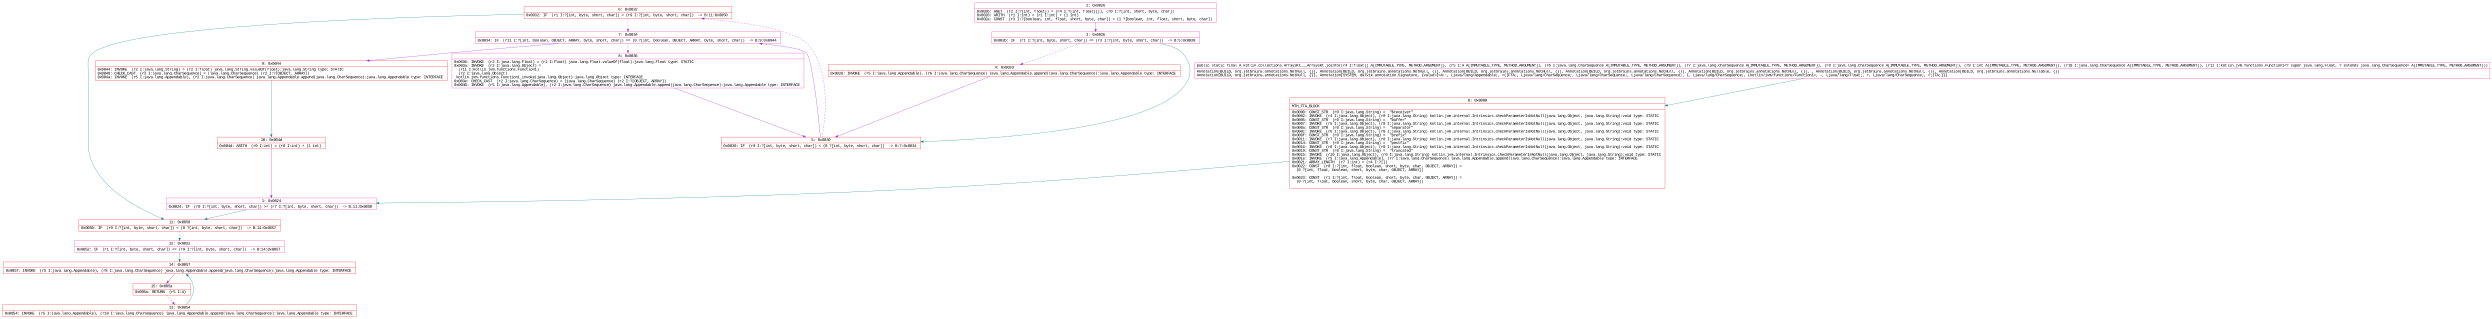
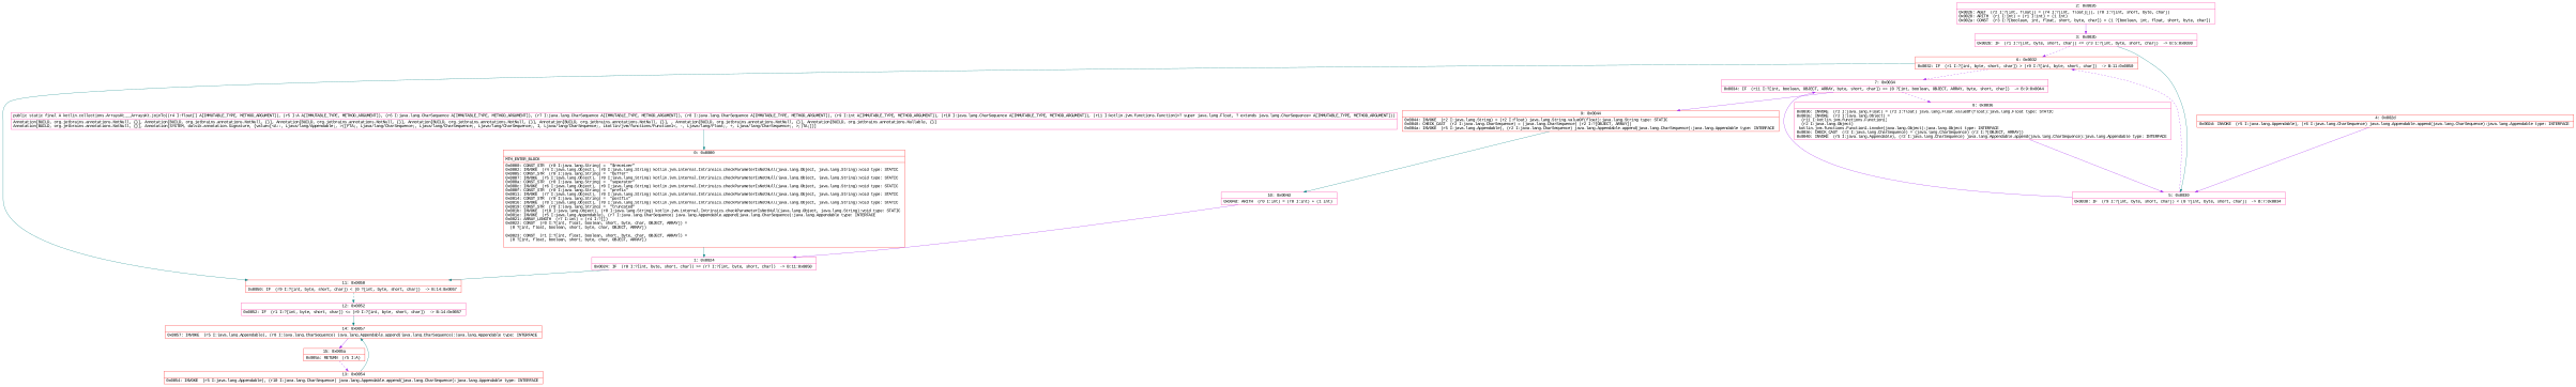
  digraph {
    fontname="Liberation Mono"
    node [color=deeppink fontname="Liberation Mono" shape=record]
    edge [color=purple fontname="Liberation Mono"]
-   n1 [color=red label="{0\:\ 0x0000|MTH_FTA_BLOCK\l|0x0000: CONST_STR  (r0 I:java.lang.String) =  \"$receiver\" \l0x0002: INVOKE  (r4 I:java.lang.Object), (r0 I:java.lang.String) kotlin.jvm.internal.Intrinsics.checkParameterIsNotNull(java.lang.Object, java.lang.String):void type: STATIC \l0x0005: CONST_STR  (r0 I:java.lang.String) =  \"buffer\" \l0x0007: INVOKE  (r5 I:java.lang.Object), (r0 I:java.lang.String) kotlin.jvm.internal.Intrinsics.checkParameterIsNotNull(java.lang.Object, java.lang.String):void type: STATIC \l0x000a: CONST_STR  (r0 I:java.lang.String) =  \"separator\" \l0x000c: INVOKE  (r6 I:java.lang.Object), (r0 I:java.lang.String) kotlin.jvm.internal.Intrinsics.checkParameterIsNotNull(java.lang.Object, java.lang.String):void type: STATIC \l0x000f: CONST_STR  (r0 I:java.lang.String) =  \"prefix\" \l0x0011: INVOKE  (r7 I:java.lang.Object), (r0 I:java.lang.String) kotlin.jvm.internal.Intrinsics.checkParameterIsNotNull(java.lang.Object, java.lang.String):void type: STATIC \l0x0014: CONST_STR  (r0 I:java.lang.String) =  \"postfix\" \l0x0016: INVOKE  (r8 I:java.lang.Object), (r0 I:java.lang.String) kotlin.jvm.internal.Intrinsics.checkParameterIsNotNull(java.lang.Object, java.lang.String):void type: STATIC \l0x0019: CONST_STR  (r0 I:java.lang.String) =  \"truncated\" \l0x001b: INVOKE  (r10 I:java.lang.Object), (r0 I:java.lang.String) kotlin.jvm.internal.Intrinsics.checkParameterIsNotNull(java.lang.Object, java.lang.String):void type: STATIC \l0x001e: INVOKE  (r5 I:java.lang.Appendable), (r7 I:java.lang.CharSequence) java.lang.Appendable.append(java.lang.CharSequence):java.lang.Appendable type: INTERFACE \l0x0021: ARRAY_LENGTH  (r7 I:int) = (r4 I:?[]) \l0x0022: CONST  (r0 I:?[int, float, boolean, short, byte, char, OBJECT, ARRAY]) = \l  (0 ?[int, float, boolean, short, byte, char, OBJECT, ARRAY])\l \l0x0023: CONST  (r1 I:?[int, float, boolean, short, byte, char, OBJECT, ARRAY]) = \l  (0 ?[int, float, boolean, short, byte, char, OBJECT, ARRAY])\l \l}"]
+   n1 [color=red label="{0\:\ 0x0000|MTH_ENTER_BLOCK\l|0x0000: CONST_STR  (r0 I:java.lang.String) =  \"$receiver\" \l0x0002: INVOKE  (r4 I:java.lang.Object), (r0 I:java.lang.String) kotlin.jvm.internal.Intrinsics.checkParameterIsNotNull(java.lang.Object, java.lang.String):void type: STATIC \l0x0005: CONST_STR  (r0 I:java.lang.String) =  \"buffer\" \l0x0007: INVOKE  (r5 I:java.lang.Object), (r0 I:java.lang.String) kotlin.jvm.internal.Intrinsics.checkParameterIsNotNull(java.lang.Object, java.lang.String):void type: STATIC \l0x000a: CONST_STR  (r0 I:java.lang.String) =  \"separator\" \l0x000c: INVOKE  (r6 I:java.lang.Object), (r0 I:java.lang.String) kotlin.jvm.internal.Intrinsics.checkParameterIsNotNull(java.lang.Object, java.lang.String):void type: STATIC \l0x000f: CONST_STR  (r0 I:java.lang.String) =  \"prefix\" \l0x0011: INVOKE  (r7 I:java.lang.Object), (r0 I:java.lang.String) kotlin.jvm.internal.Intrinsics.checkParameterIsNotNull(java.lang.Object, java.lang.String):void type: STATIC \l0x0014: CONST_STR  (r0 I:java.lang.String) =  \"postfix\" \l0x0016: INVOKE  (r8 I:java.lang.Object), (r0 I:java.lang.String) kotlin.jvm.internal.Intrinsics.checkParameterIsNotNull(java.lang.Object, java.lang.String):void type: STATIC \l0x0019: CONST_STR  (r0 I:java.lang.String) =  \"truncated\" \l0x001b: INVOKE  (r10 I:java.lang.Object), (r0 I:java.lang.String) kotlin.jvm.internal.Intrinsics.checkParameterIsNotNull(java.lang.Object, java.lang.String):void type: STATIC \l0x001e: INVOKE  (r5 I:java.lang.Appendable), (r7 I:java.lang.CharSequence) java.lang.Appendable.append(java.lang.CharSequence):java.lang.Appendable type: INTERFACE \l0x0021: ARRAY_LENGTH  (r7 I:int) = (r4 I:?[]) \l0x0022: CONST  (r0 I:?[int, float, boolean, short, byte, char, OBJECT, ARRAY]) = \l  (0 ?[int, float, boolean, short, byte, char, OBJECT, ARRAY])\l \l0x0023: CONST  (r1 I:?[int, float, boolean, short, byte, char, OBJECT, ARRAY]) = \l  (0 ?[int, float, boolean, short, byte, char, OBJECT, ARRAY])\l \l}"]
    n2 [label="{1\:\ 0x0024|0x0024: IF  (r0 I:?[int, byte, short, char]) \>= (r7 I:?[int, byte, short, char])  \-\> B:11:0x0050 \l}"]
    n3 [color=red label="{11\:\ 0x0050|0x0050: IF  (r9 I:?[int, byte, short, char]) \< (0 ?[int, byte, short, char])  \-\> B:14:0x0057 \l}"]
    n4 [label="{2\:\ 0x0026|0x0026: AGET  (r2 I:?[int, float]) = (r4 I:?[int, float][]), (r0 I:?[int, short, byte, char]) \l0x0028: ARITH  (r1 I:int) = (r1 I:int) + (1 int) \l0x002a: CONST  (r3 I:?[boolean, int, float, short, byte, char]) = (1 ?[boolean, int, float, short, byte, char]) \l}"]
    n5 [label="{3\:\ 0x002b|0x002b: IF  (r1 I:?[int, byte, short, char]) \<= (r3 I:?[int, byte, short, char])  \-\> B:5:0x0030 \l}"]
    n6 [label="{12\:\ 0x0052|0x0052: IF  (r1 I:?[int, byte, short, char]) \<= (r9 I:?[int, byte, short, char])  \-\> B:14:0x0057 \l}"]
    n7 [color=red label="{4\:\ 0x002d|0x002d: INVOKE  (r5 I:java.lang.Appendable), (r6 I:java.lang.CharSequence) java.lang.Appendable.append(java.lang.CharSequence):java.lang.Appendable type: INTERFACE \l}"]
-   n8 [color=red label="{5\:\ 0x0030|0x0030: IF  (r9 I:?[int, byte, short, char]) \< (0 ?[int, byte, short, char])  \-\> B:7:0x0034 \l}"]
+   n8 [label="{5\:\ 0x0030|0x0030: IF  (r9 I:?[int, byte, short, char]) \< (0 ?[int, byte, short, char])  \-\> B:7:0x0034 \l}"]
    n9 [color=red label="{6\:\ 0x0032|0x0032: IF  (r1 I:?[int, byte, short, char]) \> (r9 I:?[int, byte, short, char])  \-\> B:11:0x0050 \l}"]
    n10 [label="{7\:\ 0x0034|0x0034: IF  (r11 I:?[int, boolean, OBJECT, ARRAY, byte, short, char]) == (0 ?[int, boolean, OBJECT, ARRAY, byte, short, char])  \-\> B:9:0x0044 \l}"]
    n11 [label="{8\:\ 0x0036|0x0036: INVOKE  (r2 I:java.lang.Float) = (r2 I:float) java.lang.Float.valueOf(float):java.lang.Float type: STATIC \l0x003a: INVOKE  (r2 I:java.lang.Object) = \l  (r11 I:kotlin.jvm.functions.Function1)\l  (r2 I:java.lang.Object)\l kotlin.jvm.functions.Function1.invoke(java.lang.Object):java.lang.Object type: INTERFACE \l0x003e: CHECK_CAST  (r2 I:java.lang.CharSequence) = (java.lang.CharSequence) (r2 I:?[OBJECT, ARRAY]) \l0x0040: INVOKE  (r5 I:java.lang.Appendable), (r2 I:java.lang.CharSequence) java.lang.Appendable.append(java.lang.CharSequence):java.lang.Appendable type: INTERFACE \l}"]
    n12 [color=red label="{9\:\ 0x0044|0x0044: INVOKE  (r2 I:java.lang.String) = (r2 I:float) java.lang.String.valueOf(float):java.lang.String type: STATIC \l0x0048: CHECK_CAST  (r2 I:java.lang.CharSequence) = (java.lang.CharSequence) (r2 I:?[OBJECT, ARRAY]) \l0x004a: INVOKE  (r5 I:java.lang.Appendable), (r2 I:java.lang.CharSequence) java.lang.Appendable.append(java.lang.CharSequence):java.lang.Appendable type: INTERFACE \l}"]
-   n13 [color=red label="{10\:\ 0x004d|0x004d: ARITH  (r0 I:int) = (r0 I:int) + (1 int) \l}"]
+   n13 [label="{10\:\ 0x004d|0x004d: ARITH  (r0 I:int) = (r0 I:int) + (1 int) \l}"]
    n14 [color=red label="{14\:\ 0x0057|0x0057: INVOKE  (r5 I:java.lang.Appendable), (r8 I:java.lang.CharSequence) java.lang.Appendable.append(java.lang.CharSequence):java.lang.Appendable type: INTERFACE \l}"]
    n15 [color=red label="{15\:\ 0x005a|0x005a: RETURN  (r5 I:A) \l}"]
    n16 [color=red label="{13\:\ 0x0054|0x0054: INVOKE  (r5 I:java.lang.Appendable), (r10 I:java.lang.CharSequence) java.lang.Appendable.append(java.lang.CharSequence):java.lang.Appendable type: INTERFACE \l}"]
    n17 [label="{public static final A kotlin.collections.ArraysKt___ArraysKt.joinTo((r4 I:float[] A[IMMUTABLE_TYPE, METHOD_ARGUMENT]), (r5 I:A A[IMMUTABLE_TYPE, METHOD_ARGUMENT]), (r6 I:java.lang.CharSequence A[IMMUTABLE_TYPE, METHOD_ARGUMENT]), (r7 I:java.lang.CharSequence A[IMMUTABLE_TYPE, METHOD_ARGUMENT]), (r8 I:java.lang.CharSequence A[IMMUTABLE_TYPE, METHOD_ARGUMENT]), (r9 I:int A[IMMUTABLE_TYPE, METHOD_ARGUMENT]), (r10 I:java.lang.CharSequence A[IMMUTABLE_TYPE, METHOD_ARGUMENT]), (r11 I:kotlin.jvm.functions.Function1\<? super java.lang.Float, ? extends java.lang.CharSequence\> A[IMMUTABLE_TYPE, METHOD_ARGUMENT]))  | Annotation[BUILD, org.jetbrains.annotations.NotNull, \{\}], Annotation[BUILD, org.jetbrains.annotations.NotNull, \{\}], Annotation[BUILD, org.jetbrains.annotations.NotNull, \{\}], Annotation[BUILD, org.jetbrains.annotations.NotNull, \{\}], Annotation[BUILD, org.jetbrains.annotations.NotNull, \{\}], , Annotation[BUILD, org.jetbrains.annotations.NotNull, \{\}], Annotation[BUILD, org.jetbrains.annotations.Nullable, \{\}]\lAnnotation[BUILD, org.jetbrains.annotations.NotNull, \{\}], Annotation[SYSTEM, dalvik.annotation.Signature, \{value=[\<A::, Ljava\/lang\/Appendable;, \>([FTA;, Ljava\/lang\/CharSequence;, Ljava\/lang\/CharSequence;, Ljava\/lang\/CharSequence;, I, Ljava\/lang\/CharSequence;, Lkotlin\/jvm\/functions\/Function1\<, \-, Ljava\/lang\/Float;, +, Ljava\/lang\/CharSequence;, \>;)TA;]\}]\l}"]
    n1 -> n2 [color=teal]
    n2 -> n3 [color=teal]
    n3 -> n6 [color=teal style=dashed]
    n4 -> n5
-   n5 -> n7 [style=dashed]
+   n5 -> n9 [style=dashed]
    n5 -> n8 [color=teal]
    n6 -> n14 [color=teal]
    n7 -> n8
    n8 -> n9 [style=dashed]
    n8 -> n10
    n9 -> n3 [color=teal]
    n9 -> n10 [style=dashed]
    n10 -> n11 [style=dashed]
    n10 -> n12
    n11 -> n8
    n12 -> n13 [color=teal]
    n13 -> n2
    n14 -> n15
    n15 -> n16 [style=dashed]
    n16 -> n14 [color=teal]
    n17 -> n1 [color=teal]
  }
